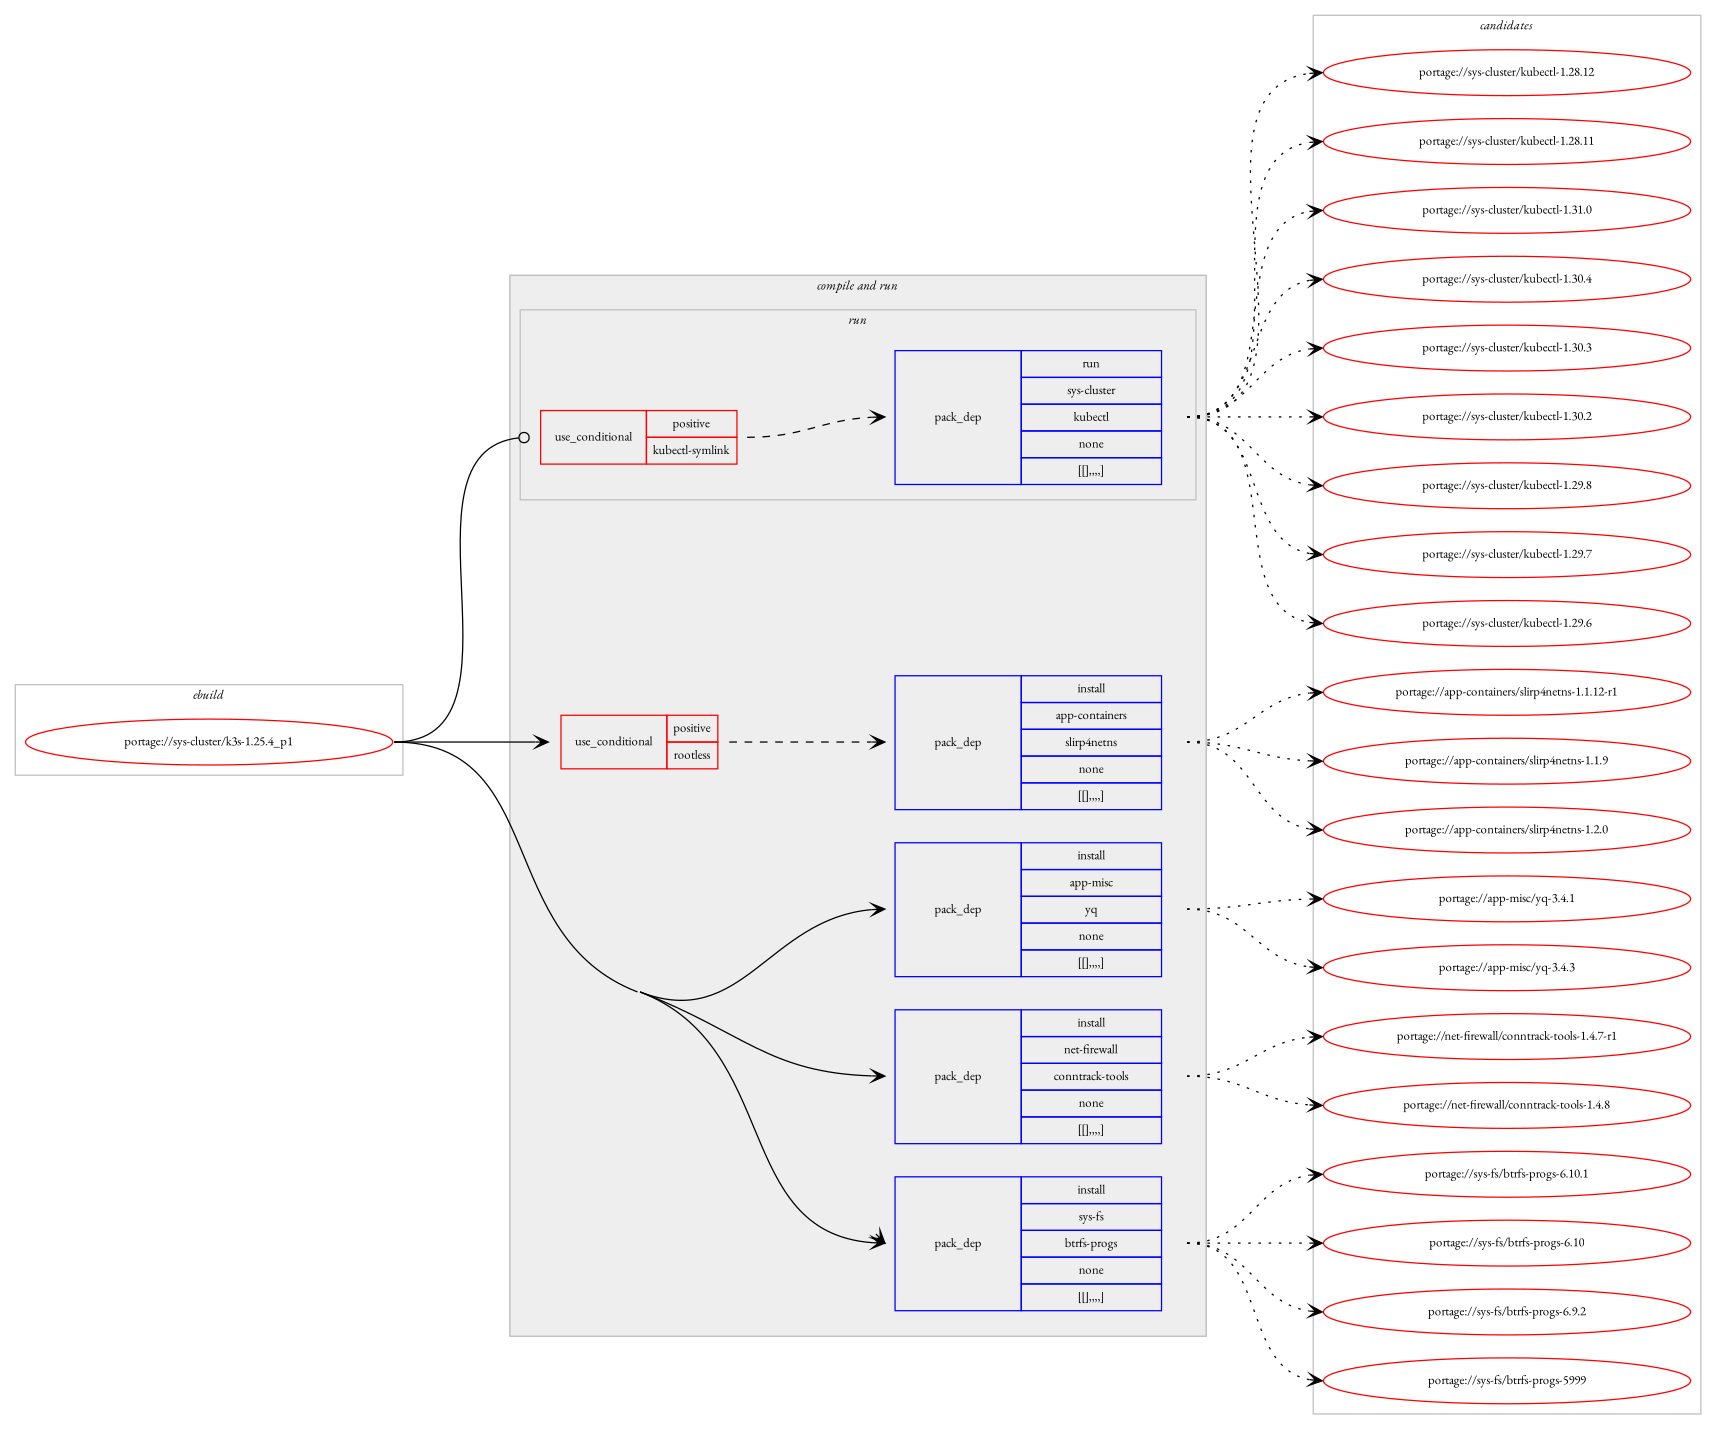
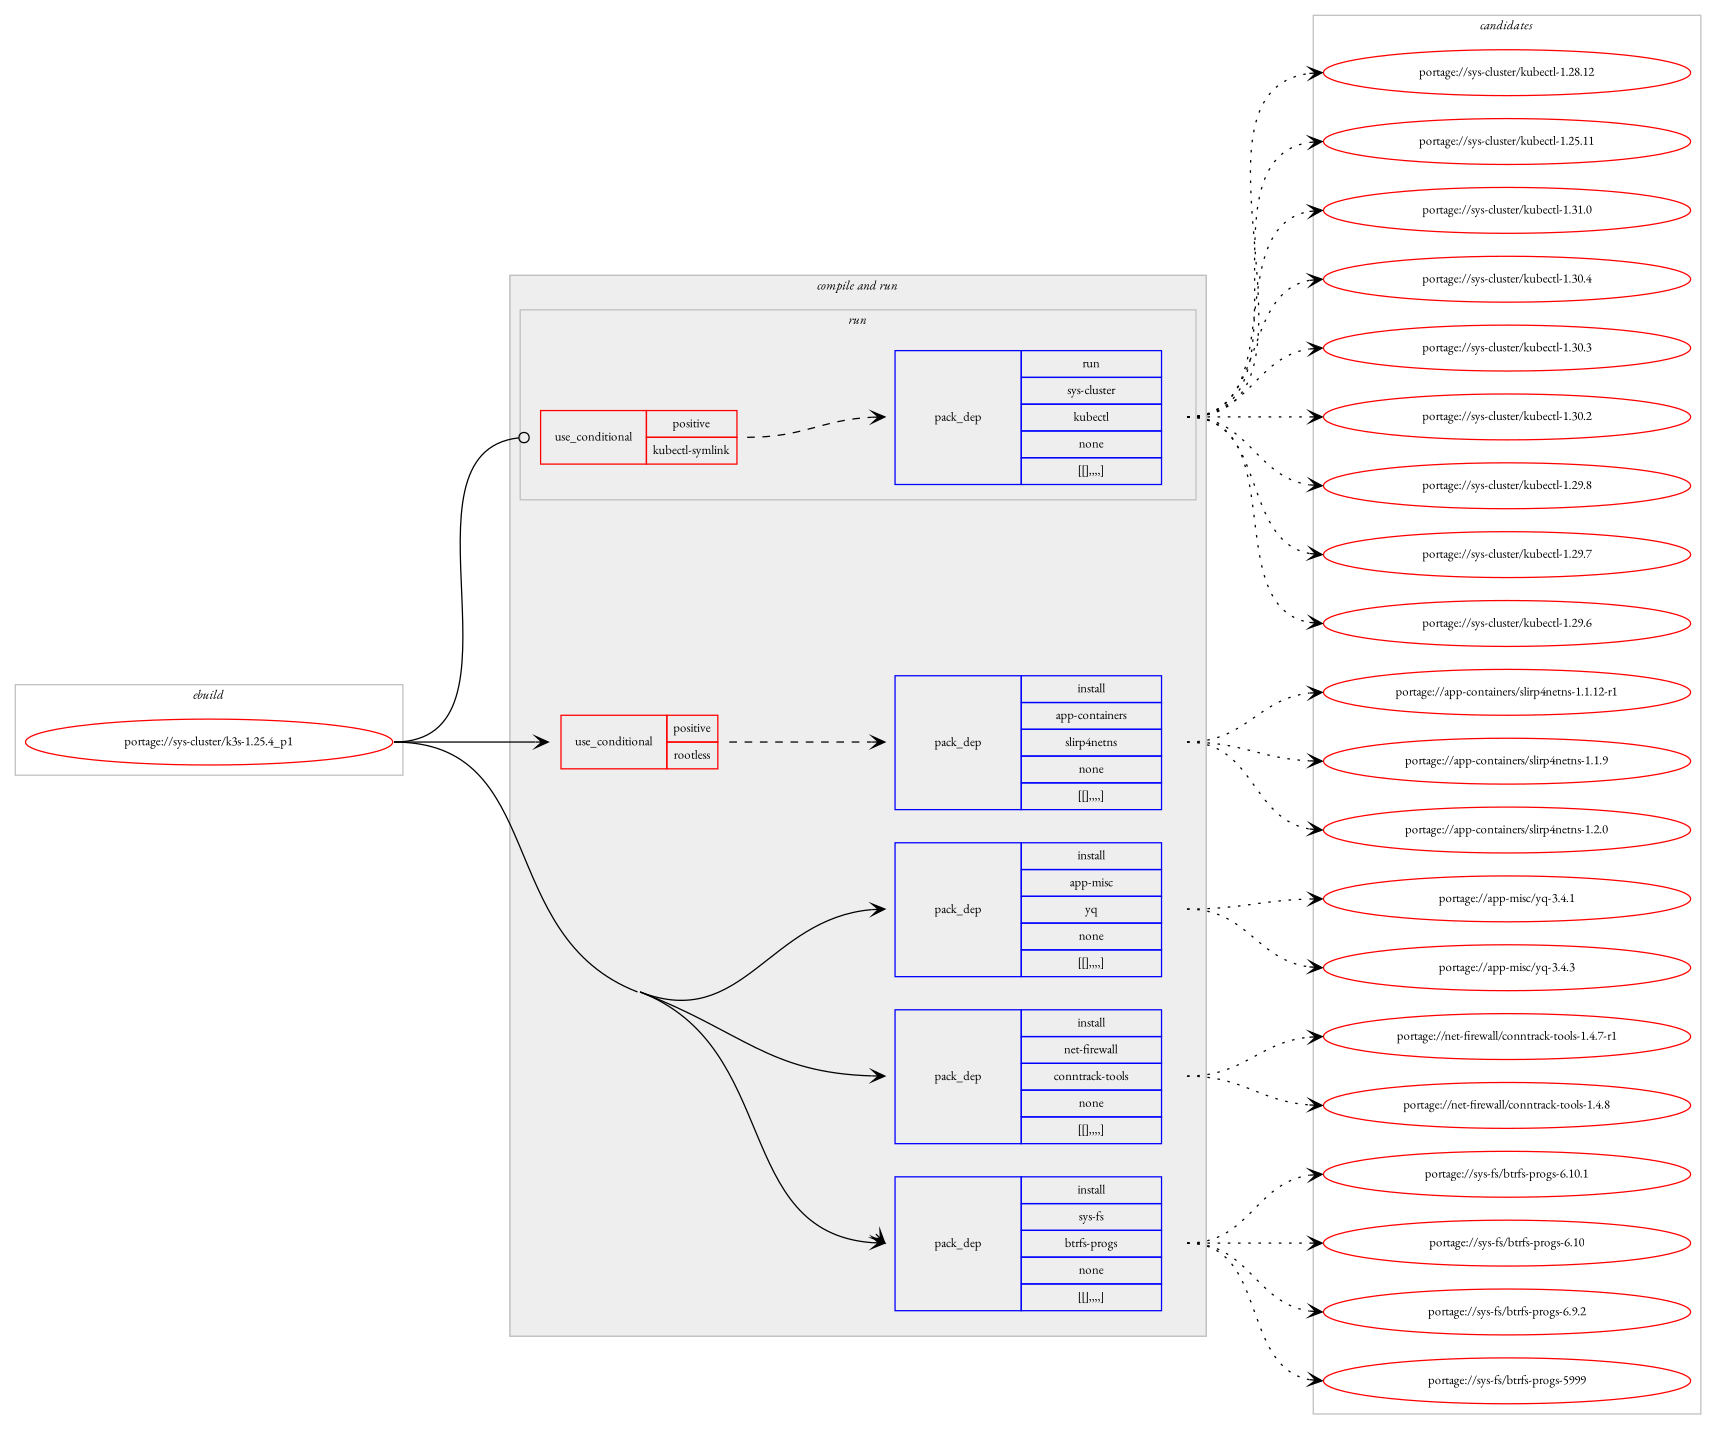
  digraph {
    compound=true
    concentrate=true
    fontname="EB Garamond"
    fontsize=10
    newrank=true
    rankdir=LR
    ranksep=1.5
    node [color=red fontname="EB Garamond" fontsize=10]
    edge [arrowhead=vee fontname="EB Garamond" headport=w style=dotted tailport=e weight=100]
    n1 [label="portage://sys-cluster/k3s-1.25.4_p1" width=4]
    n2 [color=blue label=<<TABLE BORDER="0" CELLBORDER="1" CELLSPACING="0" CELLPADDING="4" WIDTH="220"><TR><TD ROWSPAN="6" CELLPADDING="30">pack_dep</TD></TR><TR><TD WIDTH="110">install</TD></TR><TR><TD>app-containers</TD></TR><TR><TD>slirp4netns</TD></TR><TR><TD>none</TD></TR><TR><TD>[[],,,,]</TD></TR></TABLE>> shape=none]
    n3 [label=<<TABLE BORDER="0" CELLBORDER="1" CELLSPACING="0" CELLPADDING="4"><TR><TD ROWSPAN="3" CELLPADDING="10">use_conditional</TD></TR><TR><TD>positive</TD></TR><TR><TD>rootless</TD></TR></TABLE>> shape=none]
    n4 [color=blue label=<<TABLE BORDER="0" CELLBORDER="1" CELLSPACING="0" CELLPADDING="4" WIDTH="220"><TR><TD ROWSPAN="6" CELLPADDING="30">pack_dep</TD></TR><TR><TD WIDTH="110">install</TD></TR><TR><TD>app-misc</TD></TR><TR><TD>yq</TD></TR><TR><TD>none</TD></TR><TR><TD>[[],,,,]</TD></TR></TABLE>> shape=none]
    n5 [color=blue label=<<TABLE BORDER="0" CELLBORDER="1" CELLSPACING="0" CELLPADDING="4" WIDTH="220"><TR><TD ROWSPAN="6" CELLPADDING="30">pack_dep</TD></TR><TR><TD WIDTH="110">install</TD></TR><TR><TD>net-firewall</TD></TR><TR><TD>conntrack-tools</TD></TR><TR><TD>none</TD></TR><TR><TD>[[],,,,]</TD></TR></TABLE>> shape=none]
    n6 [color=blue label=<<TABLE BORDER="0" CELLBORDER="1" CELLSPACING="0" CELLPADDING="4" WIDTH="220"><TR><TD ROWSPAN="6" CELLPADDING="30">pack_dep</TD></TR><TR><TD WIDTH="110">install</TD></TR><TR><TD>sys-fs</TD></TR><TR><TD>btrfs-progs</TD></TR><TR><TD>none</TD></TR><TR><TD>[[],,,,]</TD></TR></TABLE>> shape=none]
    n7 [color=blue label=<<TABLE BORDER="0" CELLBORDER="1" CELLSPACING="0" CELLPADDING="4" WIDTH="220"><TR><TD ROWSPAN="6" CELLPADDING="30">pack_dep</TD></TR><TR><TD WIDTH="110">run</TD></TR><TR><TD>sys-cluster</TD></TR><TR><TD>kubectl</TD></TR><TR><TD>none</TD></TR><TR><TD>[[],,,,]</TD></TR></TABLE>> shape=none]
    n8 [label=<<TABLE BORDER="0" CELLBORDER="1" CELLSPACING="0" CELLPADDING="4"><TR><TD ROWSPAN="3" CELLPADDING="10">use_conditional</TD></TR><TR><TD>positive</TD></TR><TR><TD>kubectl-symlink</TD></TR></TABLE>> shape=none]
    n9 [label="portage://app-containers/slirp4netns-1.2.0" width=4]
    n10 [label="portage://app-containers/slirp4netns-1.1.12-r1" width=4]
    n11 [label="portage://app-containers/slirp4netns-1.1.9" width=4]
    n12 [label="portage://app-misc/yq-3.4.3" width=4]
    n13 [label="portage://app-misc/yq-3.4.1" width=4]
    n14 [label="portage://net-firewall/conntrack-tools-1.4.8" width=4]
    n15 [label="portage://net-firewall/conntrack-tools-1.4.7-r1" width=4]
    n16 [label="portage://sys-fs/btrfs-progs-5999" width=4]
    n17 [label="portage://sys-fs/btrfs-progs-6.10.1" width=4]
    n18 [label="portage://sys-fs/btrfs-progs-6.10" width=4]
    n19 [label="portage://sys-fs/btrfs-progs-6.9.2" width=4]
    n20 [label="portage://sys-cluster/kubectl-1.31.0" width=4]
    n21 [label="portage://sys-cluster/kubectl-1.30.4" width=4]
    n22 [label="portage://sys-cluster/kubectl-1.30.3" width=4]
    n23 [label="portage://sys-cluster/kubectl-1.30.2" width=4]
    n24 [label="portage://sys-cluster/kubectl-1.29.8" width=4]
    n25 [label="portage://sys-cluster/kubectl-1.29.7" width=4]
    n26 [label="portage://sys-cluster/kubectl-1.29.6" width=4]
    n27 [label="portage://sys-cluster/kubectl-1.28.12" width=4]
-   n28 [label="portage://sys-cluster/kubectl-1.28.11" width=4]
+   n28 [label="portage://sys-cluster/kubectl-1.25.11" width=4]
    subgraph cluster_1 {
      color=gray
      label=<<i>ebuild</i>>
      n1
    }
    subgraph cluster_2 {
      color=gray
      label=<<i>dependencies</i>>
      subgraph cluster_3 {
        color=gray
        fillcolor="#eeeeee"
        label=<<i>compile</i>>
        style=filled
        subgraph sub_4 {
          color=gray
          fillcolor="#eeeeee"
          label=<<i>compile</i>>
          style=filled
          n3
          subgraph sub_5 {
            color=gray
            fillcolor="#eeeeee"
            label=<<i>compile</i>>
            style=filled
            n2
          }
        }
        subgraph sub_6 {
          color=gray
          fillcolor="#eeeeee"
          label=<<i>compile</i>>
          style=filled
          n4
        }
        subgraph sub_7 {
          color=gray
          fillcolor="#eeeeee"
          label=<<i>compile</i>>
          style=filled
          n5
        }
        subgraph sub_8 {
          color=gray
          fillcolor="#eeeeee"
          label=<<i>compile</i>>
          style=filled
          n6
        }
      }
      subgraph cluster_9 {
        color=gray
        fillcolor="#eeeeee"
        label=<<i>compile and run</i>>
        style=filled
      }
      subgraph cluster_10 {
        color=gray
        fillcolor="#eeeeee"
        label=<<i>run</i>>
        style=filled
        subgraph sub_11 {
          color=gray
          fillcolor="#eeeeee"
          label=<<i>run</i>>
          style=filled
          n8
          subgraph sub_12 {
            color=gray
            fillcolor="#eeeeee"
            label=<<i>run</i>>
            style=filled
            n7
          }
        }
      }
    }
    subgraph cluster_13 {
      color=gray
      label=<<i>candidates</i>>
      rank=same
      subgraph sub_14 {
        color=black
        label=<<i>candidates</i>>
        nodesep=1
        rank=same
        n9
        n10
        n11
      }
      subgraph sub_15 {
        color=black
        label=<<i>candidates</i>>
        nodesep=1
        rank=same
        n12
        n13
      }
      subgraph sub_16 {
        color=black
        label=<<i>candidates</i>>
        nodesep=1
        rank=same
        n14
        n15
      }
      subgraph sub_17 {
        color=black
        label=<<i>candidates</i>>
        nodesep=1
        rank=same
        n16
        n17
        n18
        n19
      }
      subgraph sub_18 {
        color=black
        label=<<i>candidates</i>>
        nodesep=1
        rank=same
        n20
        n21
        n22
        n23
        n24
        n25
        n26
        n27
        n28
      }
    }
    n1 -> n3 [style=solid weight=20]
    n1 -> n4 [style=solid weight=20]
    n1 -> n5 [style=solid weight=20]
    n1 -> n6 [style=solid weight=20]
    n1 -> n8 [arrowhead=odot style=solid weight=20]
    n2 -> n9
    n2 -> n10
    n2 -> n11
    n3 -> n2 [style=dashed weight=20]
    n4 -> n12
    n4 -> n13
    n5 -> n14
    n5 -> n15
    n6 -> n16
    n6 -> n17
    n6 -> n18
    n6 -> n19
    n7 -> n20
    n7 -> n21
    n7 -> n22
    n7 -> n23
    n7 -> n24
    n7 -> n25
    n7 -> n26
    n7 -> n27
    n7 -> n28
    n8 -> n7 [style=dashed weight=20]
  }
